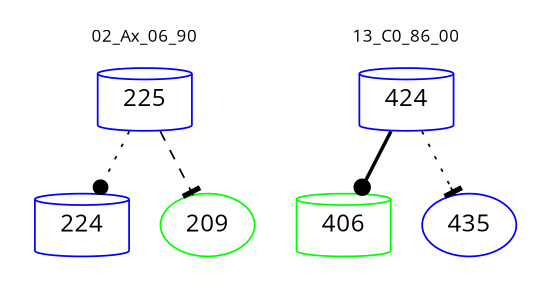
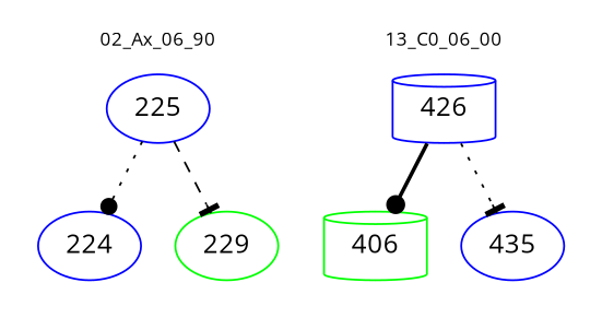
  digraph {
    fontname="Open Sans"
    node [color=blue fontname="Open Sans" shape=cylinder]
    edge [arrowhead=dot color=black fontname="Open Sans" style=dotted]
-   n1 [label=225]
-   n2 [label=224]
-   n3 [color=green label=209 shape=ellipse]
-   n4 [label=424]
+   n1 [label=225 shape=ellipse]
+   n2 [label=224 shape=ellipse]
+   n3 [color=green label=229 shape=ellipse]
+   n4 [label=426]
    n5 [color=green label=406]
    n6 [label=435 shape=ellipse]
    subgraph cluster_1 {
      color=white
      fontsize=10
      label="02_Ax_06_90"
      n1
      n2
      n3
    }
    subgraph cluster_2 {
      color=white
      fontsize=10
-     label="13_C0_86_00"
+     label="13_C0_06_00"
      n4
      n5
      n6
    }
    n1 -> n2
    n1 -> n3 [arrowhead=tee style=dashed]
    n4 -> n5 [style=bold]
    n4 -> n6 [arrowhead=tee]
  }
